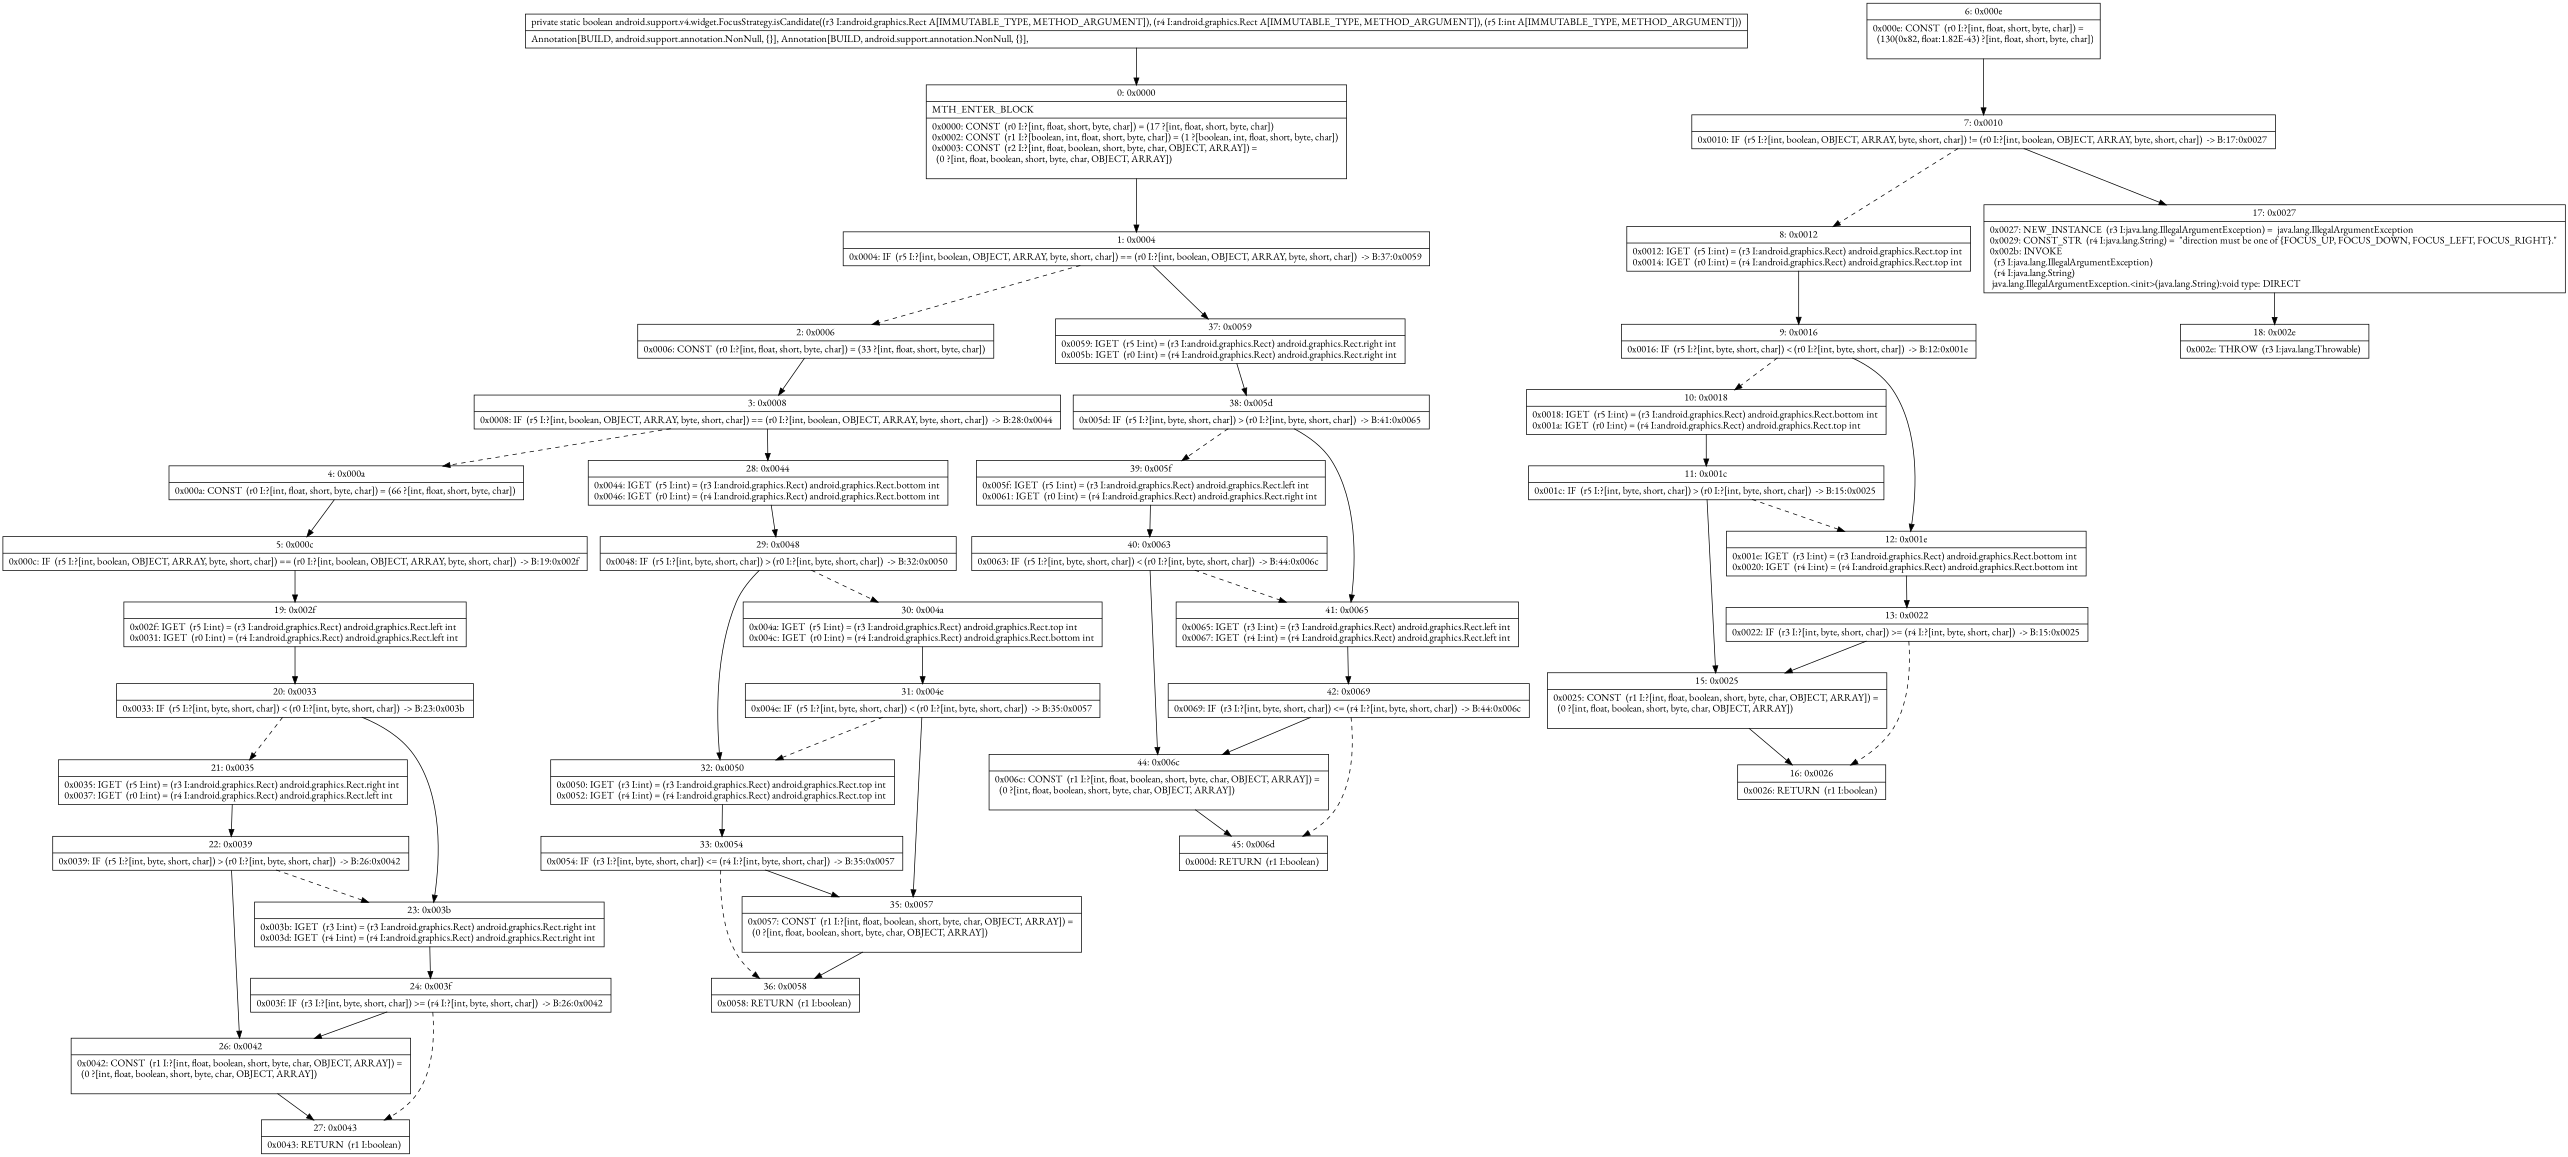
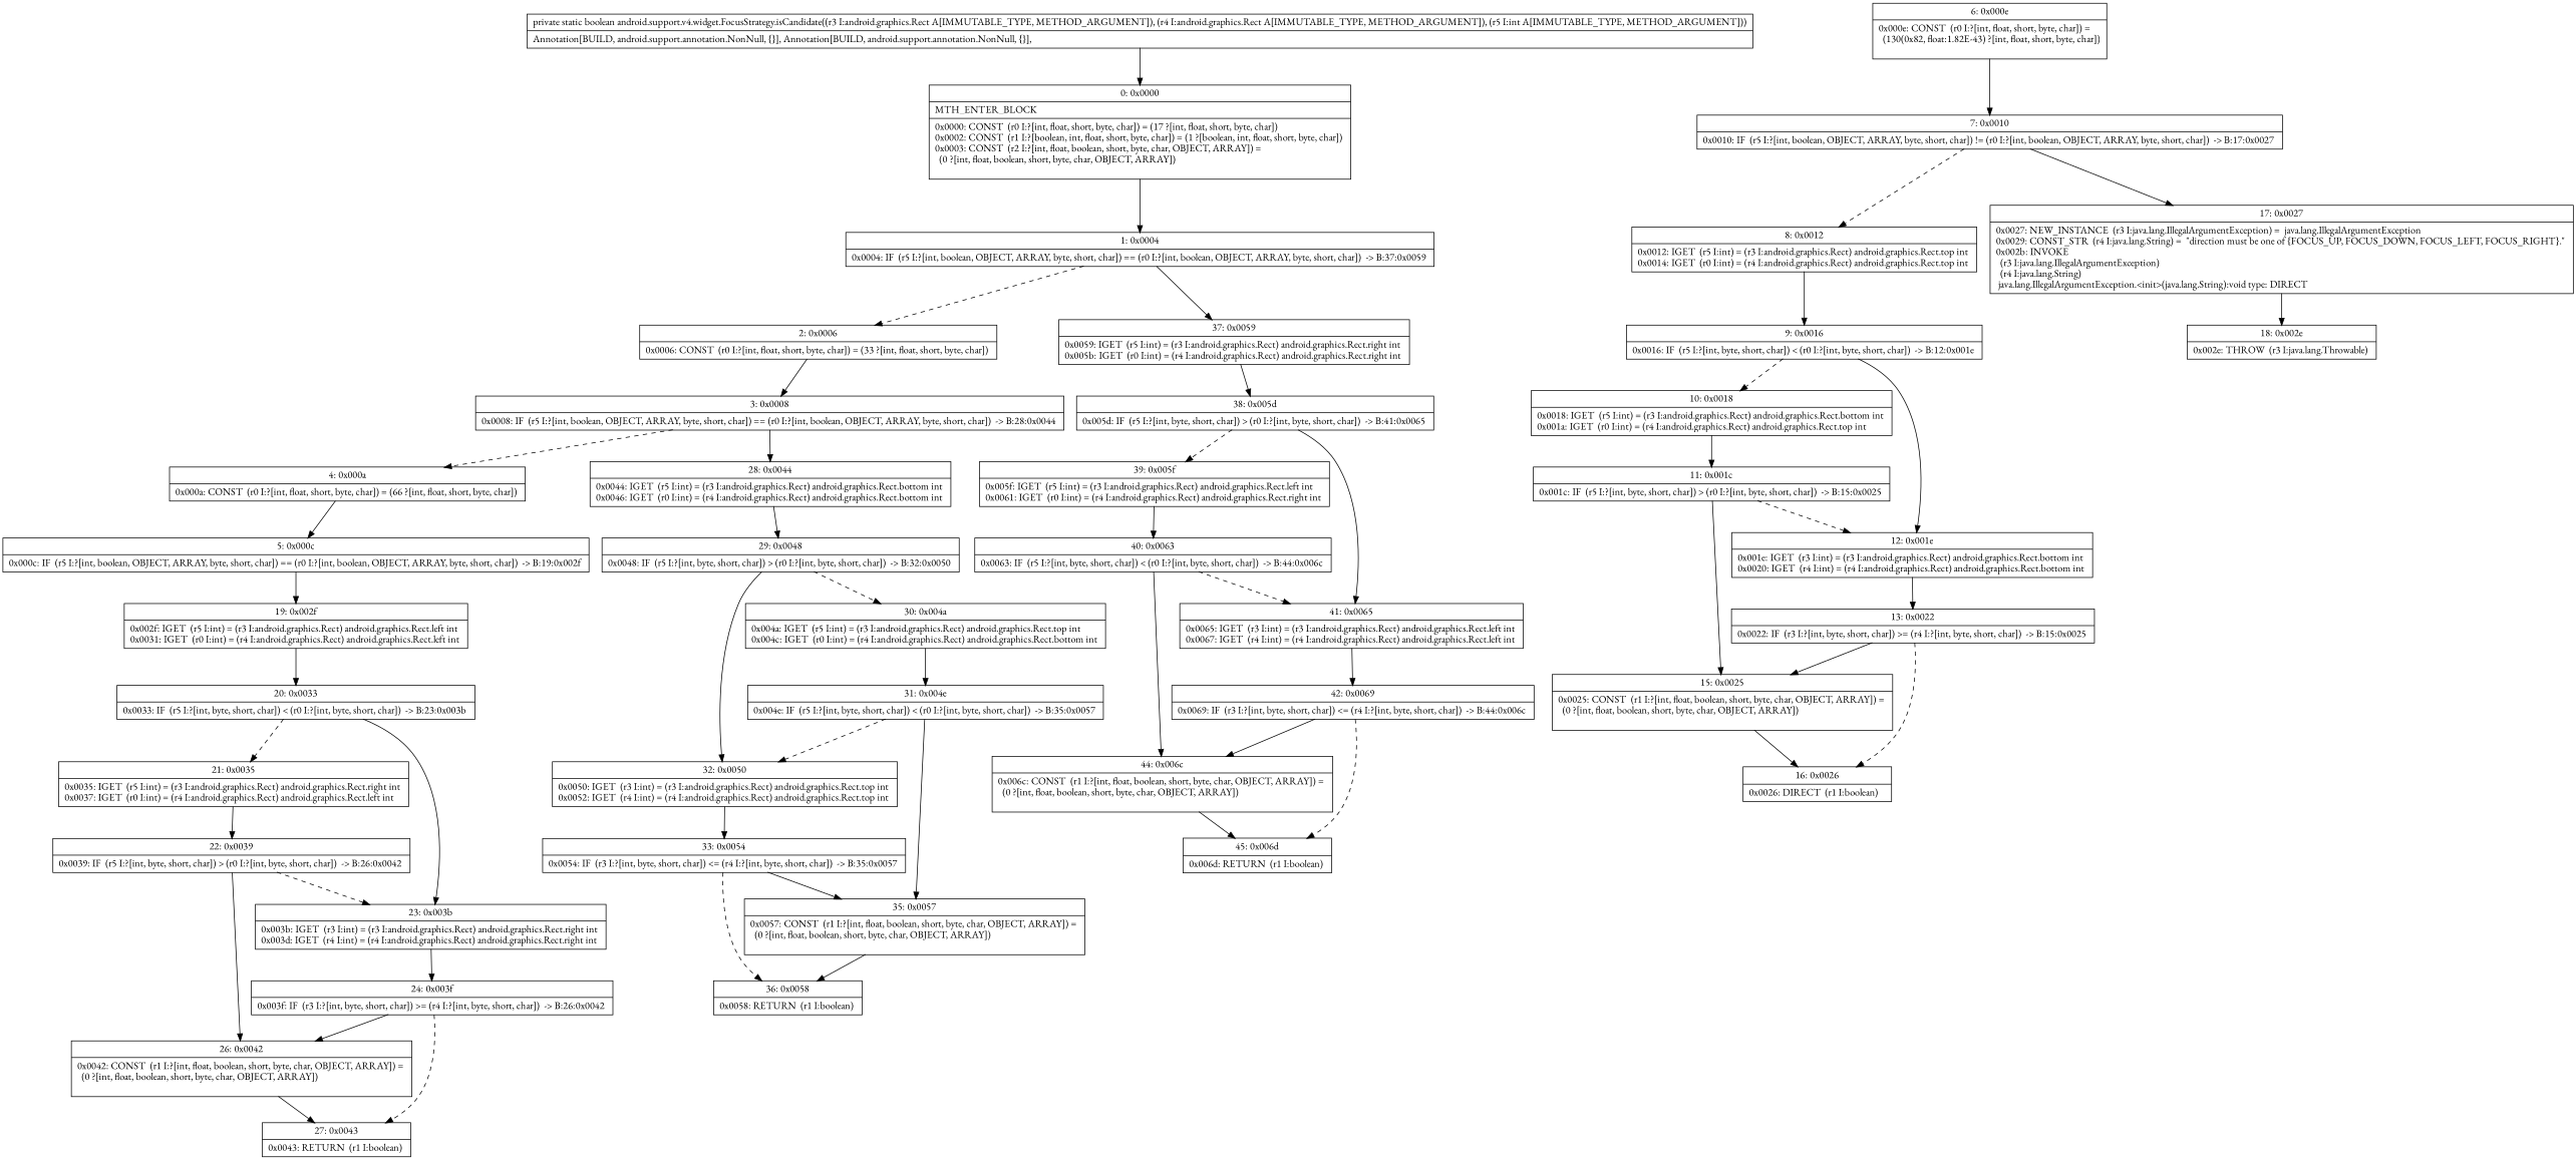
  digraph {
    fontname="EB Garamond"
    node [fontname="EB Garamond" shape=record]
    edge [fontname="EB Garamond"]
    n1 [label="{0\:\ 0x0000|MTH_ENTER_BLOCK\l|0x0000: CONST  (r0 I:?[int, float, short, byte, char]) = (17 ?[int, float, short, byte, char]) \l0x0002: CONST  (r1 I:?[boolean, int, float, short, byte, char]) = (1 ?[boolean, int, float, short, byte, char]) \l0x0003: CONST  (r2 I:?[int, float, boolean, short, byte, char, OBJECT, ARRAY]) = \l  (0 ?[int, float, boolean, short, byte, char, OBJECT, ARRAY])\l \l}"]
    n2 [label="{1\:\ 0x0004|0x0004: IF  (r5 I:?[int, boolean, OBJECT, ARRAY, byte, short, char]) == (r0 I:?[int, boolean, OBJECT, ARRAY, byte, short, char])  \-\> B:37:0x0059 \l}"]
    n3 [label="{2\:\ 0x0006|0x0006: CONST  (r0 I:?[int, float, short, byte, char]) = (33 ?[int, float, short, byte, char]) \l}"]
    n4 [label="{37\:\ 0x0059|0x0059: IGET  (r5 I:int) = (r3 I:android.graphics.Rect) android.graphics.Rect.right int \l0x005b: IGET  (r0 I:int) = (r4 I:android.graphics.Rect) android.graphics.Rect.right int \l}"]
    n5 [label="{3\:\ 0x0008|0x0008: IF  (r5 I:?[int, boolean, OBJECT, ARRAY, byte, short, char]) == (r0 I:?[int, boolean, OBJECT, ARRAY, byte, short, char])  \-\> B:28:0x0044 \l}"]
    n6 [label="{38\:\ 0x005d|0x005d: IF  (r5 I:?[int, byte, short, char]) \> (r0 I:?[int, byte, short, char])  \-\> B:41:0x0065 \l}"]
    n7 [label="{4\:\ 0x000a|0x000a: CONST  (r0 I:?[int, float, short, byte, char]) = (66 ?[int, float, short, byte, char]) \l}"]
    n8 [label="{28\:\ 0x0044|0x0044: IGET  (r5 I:int) = (r3 I:android.graphics.Rect) android.graphics.Rect.bottom int \l0x0046: IGET  (r0 I:int) = (r4 I:android.graphics.Rect) android.graphics.Rect.bottom int \l}"]
    n9 [label="{5\:\ 0x000c|0x000c: IF  (r5 I:?[int, boolean, OBJECT, ARRAY, byte, short, char]) == (r0 I:?[int, boolean, OBJECT, ARRAY, byte, short, char])  \-\> B:19:0x002f \l}"]
    n10 [label="{29\:\ 0x0048|0x0048: IF  (r5 I:?[int, byte, short, char]) \> (r0 I:?[int, byte, short, char])  \-\> B:32:0x0050 \l}"]
    n11 [label="{19\:\ 0x002f|0x002f: IGET  (r5 I:int) = (r3 I:android.graphics.Rect) android.graphics.Rect.left int \l0x0031: IGET  (r0 I:int) = (r4 I:android.graphics.Rect) android.graphics.Rect.left int \l}"]
    n12 [label="{6\:\ 0x000e|0x000e: CONST  (r0 I:?[int, float, short, byte, char]) = \l  (130(0x82, float:1.82E\-43) ?[int, float, short, byte, char])\l \l}"]
    n13 [label="{7\:\ 0x0010|0x0010: IF  (r5 I:?[int, boolean, OBJECT, ARRAY, byte, short, char]) != (r0 I:?[int, boolean, OBJECT, ARRAY, byte, short, char])  \-\> B:17:0x0027 \l}"]
    n14 [label="{20\:\ 0x0033|0x0033: IF  (r5 I:?[int, byte, short, char]) \< (r0 I:?[int, byte, short, char])  \-\> B:23:0x003b \l}"]
    n15 [label="{8\:\ 0x0012|0x0012: IGET  (r5 I:int) = (r3 I:android.graphics.Rect) android.graphics.Rect.top int \l0x0014: IGET  (r0 I:int) = (r4 I:android.graphics.Rect) android.graphics.Rect.top int \l}"]
    n16 [label="{17\:\ 0x0027|0x0027: NEW_INSTANCE  (r3 I:java.lang.IllegalArgumentException) =  java.lang.IllegalArgumentException \l0x0029: CONST_STR  (r4 I:java.lang.String) =  \"direction must be one of \{FOCUS_UP, FOCUS_DOWN, FOCUS_LEFT, FOCUS_RIGHT\}.\" \l0x002b: INVOKE  \l  (r3 I:java.lang.IllegalArgumentException)\l  (r4 I:java.lang.String)\l java.lang.IllegalArgumentException.\<init\>(java.lang.String):void type: DIRECT \l}"]
    n17 [label="{9\:\ 0x0016|0x0016: IF  (r5 I:?[int, byte, short, char]) \< (r0 I:?[int, byte, short, char])  \-\> B:12:0x001e \l}"]
    n18 [label="{18\:\ 0x002e|0x002e: THROW  (r3 I:java.lang.Throwable) \l}"]
    n19 [label="{10\:\ 0x0018|0x0018: IGET  (r5 I:int) = (r3 I:android.graphics.Rect) android.graphics.Rect.bottom int \l0x001a: IGET  (r0 I:int) = (r4 I:android.graphics.Rect) android.graphics.Rect.top int \l}"]
    n20 [label="{12\:\ 0x001e|0x001e: IGET  (r3 I:int) = (r3 I:android.graphics.Rect) android.graphics.Rect.bottom int \l0x0020: IGET  (r4 I:int) = (r4 I:android.graphics.Rect) android.graphics.Rect.bottom int \l}"]
    n21 [label="{11\:\ 0x001c|0x001c: IF  (r5 I:?[int, byte, short, char]) \> (r0 I:?[int, byte, short, char])  \-\> B:15:0x0025 \l}"]
    n22 [label="{13\:\ 0x0022|0x0022: IF  (r3 I:?[int, byte, short, char]) \>= (r4 I:?[int, byte, short, char])  \-\> B:15:0x0025 \l}"]
    n23 [label="{15\:\ 0x0025|0x0025: CONST  (r1 I:?[int, float, boolean, short, byte, char, OBJECT, ARRAY]) = \l  (0 ?[int, float, boolean, short, byte, char, OBJECT, ARRAY])\l \l}"]
-   n24 [label="{16\:\ 0x0026|0x0026: RETURN  (r1 I:boolean) \l}"]
+   n24 [label="{16\:\ 0x0026|0x0026: DIRECT  (r1 I:boolean) \l}"]
    n25 [label="{21\:\ 0x0035|0x0035: IGET  (r5 I:int) = (r3 I:android.graphics.Rect) android.graphics.Rect.right int \l0x0037: IGET  (r0 I:int) = (r4 I:android.graphics.Rect) android.graphics.Rect.left int \l}"]
    n26 [label="{23\:\ 0x003b|0x003b: IGET  (r3 I:int) = (r3 I:android.graphics.Rect) android.graphics.Rect.right int \l0x003d: IGET  (r4 I:int) = (r4 I:android.graphics.Rect) android.graphics.Rect.right int \l}"]
    n27 [label="{22\:\ 0x0039|0x0039: IF  (r5 I:?[int, byte, short, char]) \> (r0 I:?[int, byte, short, char])  \-\> B:26:0x0042 \l}"]
    n28 [label="{24\:\ 0x003f|0x003f: IF  (r3 I:?[int, byte, short, char]) \>= (r4 I:?[int, byte, short, char])  \-\> B:26:0x0042 \l}"]
    n29 [label="{26\:\ 0x0042|0x0042: CONST  (r1 I:?[int, float, boolean, short, byte, char, OBJECT, ARRAY]) = \l  (0 ?[int, float, boolean, short, byte, char, OBJECT, ARRAY])\l \l}"]
    n30 [label="{27\:\ 0x0043|0x0043: RETURN  (r1 I:boolean) \l}"]
    n31 [label="{30\:\ 0x004a|0x004a: IGET  (r5 I:int) = (r3 I:android.graphics.Rect) android.graphics.Rect.top int \l0x004c: IGET  (r0 I:int) = (r4 I:android.graphics.Rect) android.graphics.Rect.bottom int \l}"]
    n32 [label="{32\:\ 0x0050|0x0050: IGET  (r3 I:int) = (r3 I:android.graphics.Rect) android.graphics.Rect.top int \l0x0052: IGET  (r4 I:int) = (r4 I:android.graphics.Rect) android.graphics.Rect.top int \l}"]
    n33 [label="{31\:\ 0x004e|0x004e: IF  (r5 I:?[int, byte, short, char]) \< (r0 I:?[int, byte, short, char])  \-\> B:35:0x0057 \l}"]
    n34 [label="{33\:\ 0x0054|0x0054: IF  (r3 I:?[int, byte, short, char]) \<= (r4 I:?[int, byte, short, char])  \-\> B:35:0x0057 \l}"]
    n35 [label="{35\:\ 0x0057|0x0057: CONST  (r1 I:?[int, float, boolean, short, byte, char, OBJECT, ARRAY]) = \l  (0 ?[int, float, boolean, short, byte, char, OBJECT, ARRAY])\l \l}"]
    n36 [label="{36\:\ 0x0058|0x0058: RETURN  (r1 I:boolean) \l}"]
    n37 [label="{39\:\ 0x005f|0x005f: IGET  (r5 I:int) = (r3 I:android.graphics.Rect) android.graphics.Rect.left int \l0x0061: IGET  (r0 I:int) = (r4 I:android.graphics.Rect) android.graphics.Rect.right int \l}"]
    n38 [label="{41\:\ 0x0065|0x0065: IGET  (r3 I:int) = (r3 I:android.graphics.Rect) android.graphics.Rect.left int \l0x0067: IGET  (r4 I:int) = (r4 I:android.graphics.Rect) android.graphics.Rect.left int \l}"]
    n39 [label="{40\:\ 0x0063|0x0063: IF  (r5 I:?[int, byte, short, char]) \< (r0 I:?[int, byte, short, char])  \-\> B:44:0x006c \l}"]
    n40 [label="{42\:\ 0x0069|0x0069: IF  (r3 I:?[int, byte, short, char]) \<= (r4 I:?[int, byte, short, char])  \-\> B:44:0x006c \l}"]
    n41 [label="{44\:\ 0x006c|0x006c: CONST  (r1 I:?[int, float, boolean, short, byte, char, OBJECT, ARRAY]) = \l  (0 ?[int, float, boolean, short, byte, char, OBJECT, ARRAY])\l \l}"]
-   n42 [label="{45\:\ 0x006d|0x000d: RETURN  (r1 I:boolean) \l}"]
+   n42 [label="{45\:\ 0x006d|0x006d: RETURN  (r1 I:boolean) \l}"]
    n43 [label="{private static boolean android.support.v4.widget.FocusStrategy.isCandidate((r3 I:android.graphics.Rect A[IMMUTABLE_TYPE, METHOD_ARGUMENT]), (r4 I:android.graphics.Rect A[IMMUTABLE_TYPE, METHOD_ARGUMENT]), (r5 I:int A[IMMUTABLE_TYPE, METHOD_ARGUMENT]))  | Annotation[BUILD, android.support.annotation.NonNull, \{\}], Annotation[BUILD, android.support.annotation.NonNull, \{\}], \l}"]
    n1 -> n2
    n2 -> n3 [style=dashed]
    n2 -> n4
    n3 -> n5
    n4 -> n6
    n5 -> n7 [style=dashed]
    n5 -> n8
    n6 -> n37 [style=dashed]
    n6 -> n38
    n7 -> n9
    n8 -> n10
    n9 -> n11
    n10 -> n31 [style=dashed]
    n10 -> n32
    n11 -> n14
    n12 -> n13
    n13 -> n15 [style=dashed]
    n13 -> n16
    n14 -> n25 [style=dashed]
    n14 -> n26
    n15 -> n17
    n16 -> n18
    n17 -> n19 [style=dashed]
    n17 -> n20
    n19 -> n21
    n20 -> n22
    n21 -> n20 [style=dashed]
    n21 -> n23
    n22 -> n23
    n22 -> n24 [style=dashed]
    n23 -> n24
    n25 -> n27
    n26 -> n28
    n27 -> n26 [style=dashed]
    n27 -> n29
    n28 -> n29
    n28 -> n30 [style=dashed]
    n29 -> n30
    n31 -> n33
    n32 -> n34
    n33 -> n32 [style=dashed]
    n33 -> n35
    n34 -> n35
    n34 -> n36 [style=dashed]
    n35 -> n36
    n37 -> n39
    n38 -> n40
    n39 -> n38 [style=dashed]
    n39 -> n41
    n40 -> n41
    n40 -> n42 [style=dashed]
    n41 -> n42
    n43 -> n1
  }
